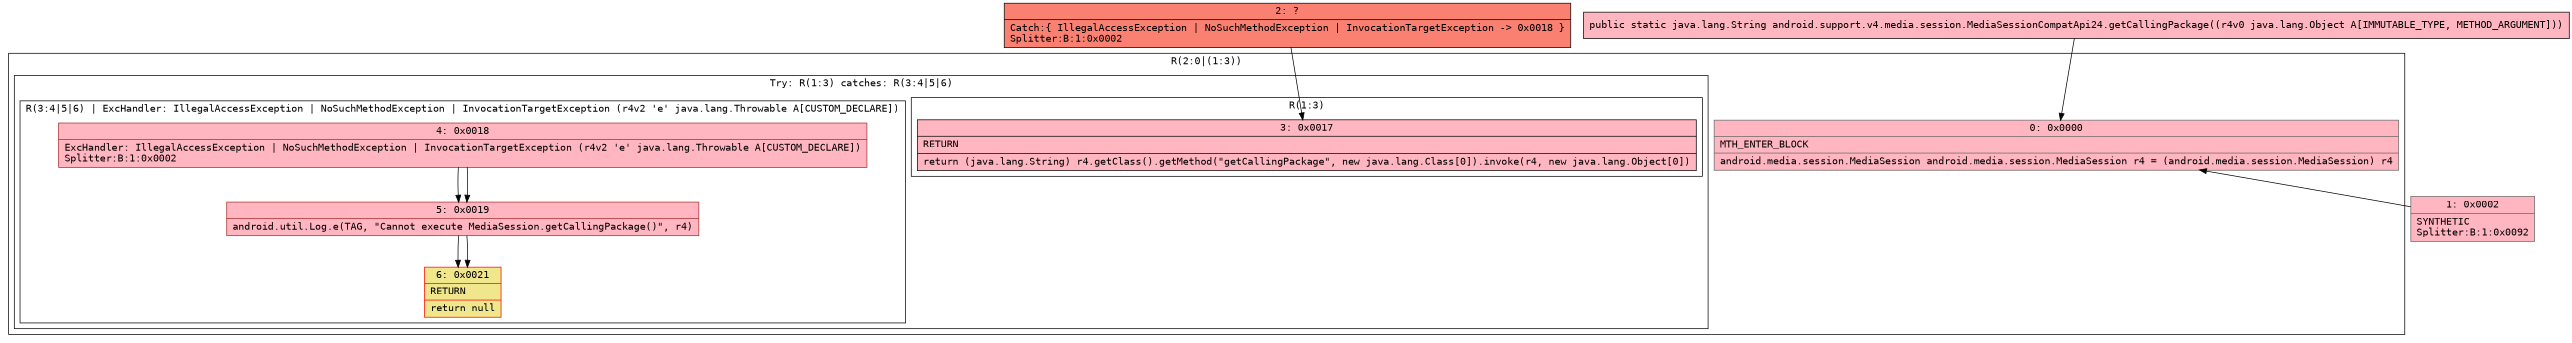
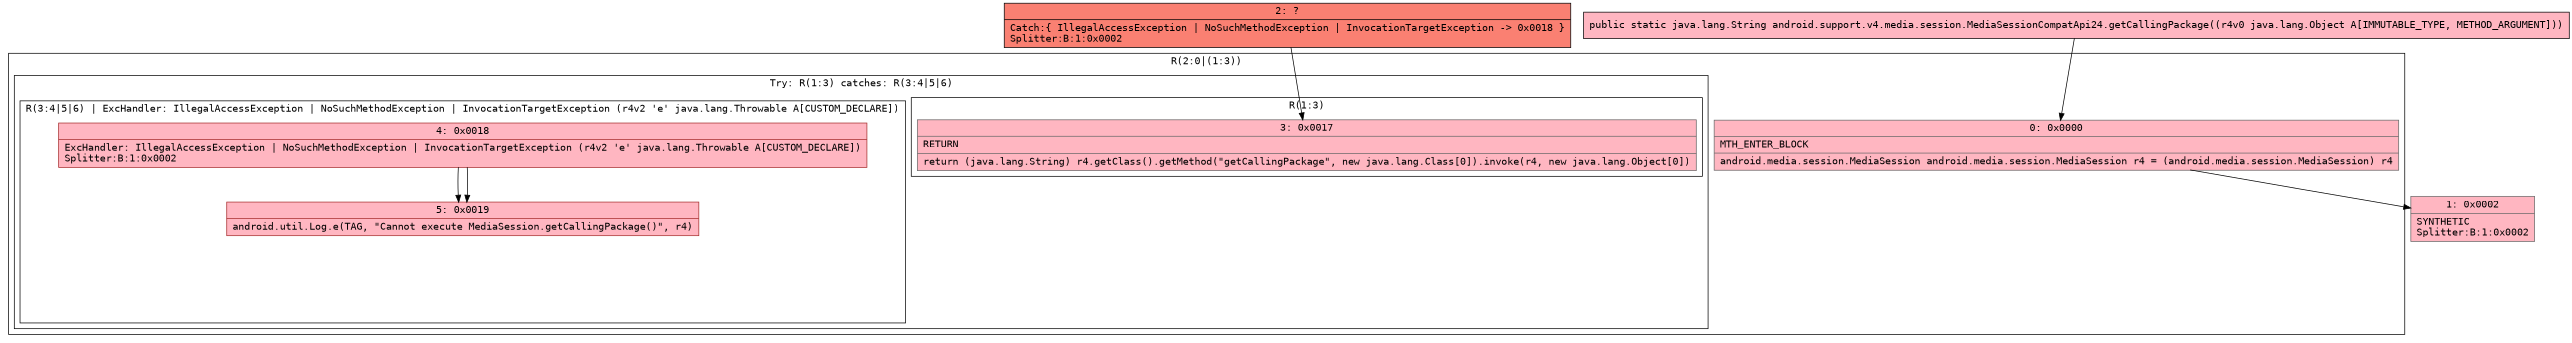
  digraph {
    fontname="DejaVu Sans Mono"
    node [color=black fillcolor=lightpink fontname="DejaVu Sans Mono" shape=record style=filled]
    edge [fontname="DejaVu Sans Mono"]
-   n1 [label="{3\:\ 0x0017|RETURN\l|return (java.lang.String) r4.getClass().getMethod(\"getCallingPackage\", new java.lang.Class[0]).invoke(r4, new java.lang.Object[0])\l}"]
+   n1 [color=gray40 label="{3\:\ 0x0017|RETURN\l|return (java.lang.String) r4.getClass().getMethod(\"getCallingPackage\", new java.lang.Class[0]).invoke(r4, new java.lang.Object[0])\l}"]
    n2 [color=brown label="{4\:\ 0x0018|ExcHandler: IllegalAccessException \| NoSuchMethodException \| InvocationTargetException (r4v2 'e' java.lang.Throwable A[CUSTOM_DECLARE])\lSplitter:B:1:0x0002\l}"]
    n3 [color=brown label="{5\:\ 0x0019|android.util.Log.e(TAG, \"Cannot execute MediaSession.getCallingPackage()\", r4)\l}"]
-   n4 [color=red fillcolor=khaki label="{6\:\ 0x0021|RETURN\l|return null\l}"]
    n5 [color=gray40 label="{0\:\ 0x0000|MTH_ENTER_BLOCK\l|android.media.session.MediaSession android.media.session.MediaSession r4 = (android.media.session.MediaSession) r4\l}"]
-   n6 [color=gray40 label="{1\:\ 0x0002|SYNTHETIC\lSplitter:B:1:0x0092\l}"]
+   n6 [color=gray40 label="{1\:\ 0x0002|SYNTHETIC\lSplitter:B:1:0x0002\l}"]
    n7 [fillcolor=salmon label="{2\:\ ?|Catch:\{ IllegalAccessException \| NoSuchMethodException \| InvocationTargetException \-\> 0x0018 \}\lSplitter:B:1:0x0002\l}"]
    n8 [label="{public static java.lang.String android.support.v4.media.session.MediaSessionCompatApi24.getCallingPackage((r4v0 java.lang.Object A[IMMUTABLE_TYPE, METHOD_ARGUMENT])) }"]
    subgraph cluster_1 {
      label="R(2:0|(1:3))"
      n5
      subgraph cluster_2 {
        label="Try: R(1:3) catches: R(3:4|5|6)"
        subgraph cluster_3 {
          label="R(1:3)"
          n1
        }
        subgraph cluster_4 {
          label="R(3:4|5|6) | ExcHandler: IllegalAccessException \| NoSuchMethodException \| InvocationTargetException (r4v2 'e' java.lang.Throwable A[CUSTOM_DECLARE])\l"
          n2
          n3
-         n4
        }
      }
    }
    subgraph cluster_5 {
      label="R(3:4|5|6) | ExcHandler: IllegalAccessException \| NoSuchMethodException \| InvocationTargetException (r4v2 'e' java.lang.Throwable A[CUSTOM_DECLARE])\l"
    }
    n2 -> n3
    n2 -> n3
-   n3 -> n4
-   n3 -> n4
-   n6 -> n5
+   n5 -> n6
    n7 -> n1
    n8 -> n5
  }
